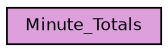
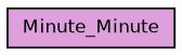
  digraph {
    rankdir=LR
-   n1 [color=black fillcolor=plum fontname=Helvetica fontsize=10 height=0.2 label=Minute_Totals shape=record style=filled width=0.4]
+   n1 [color=black fillcolor=plum fontname=Helvetica fontsize=10 height=0.2 label=Minute_Minute shape=record style=filled width=0.4]
  }
